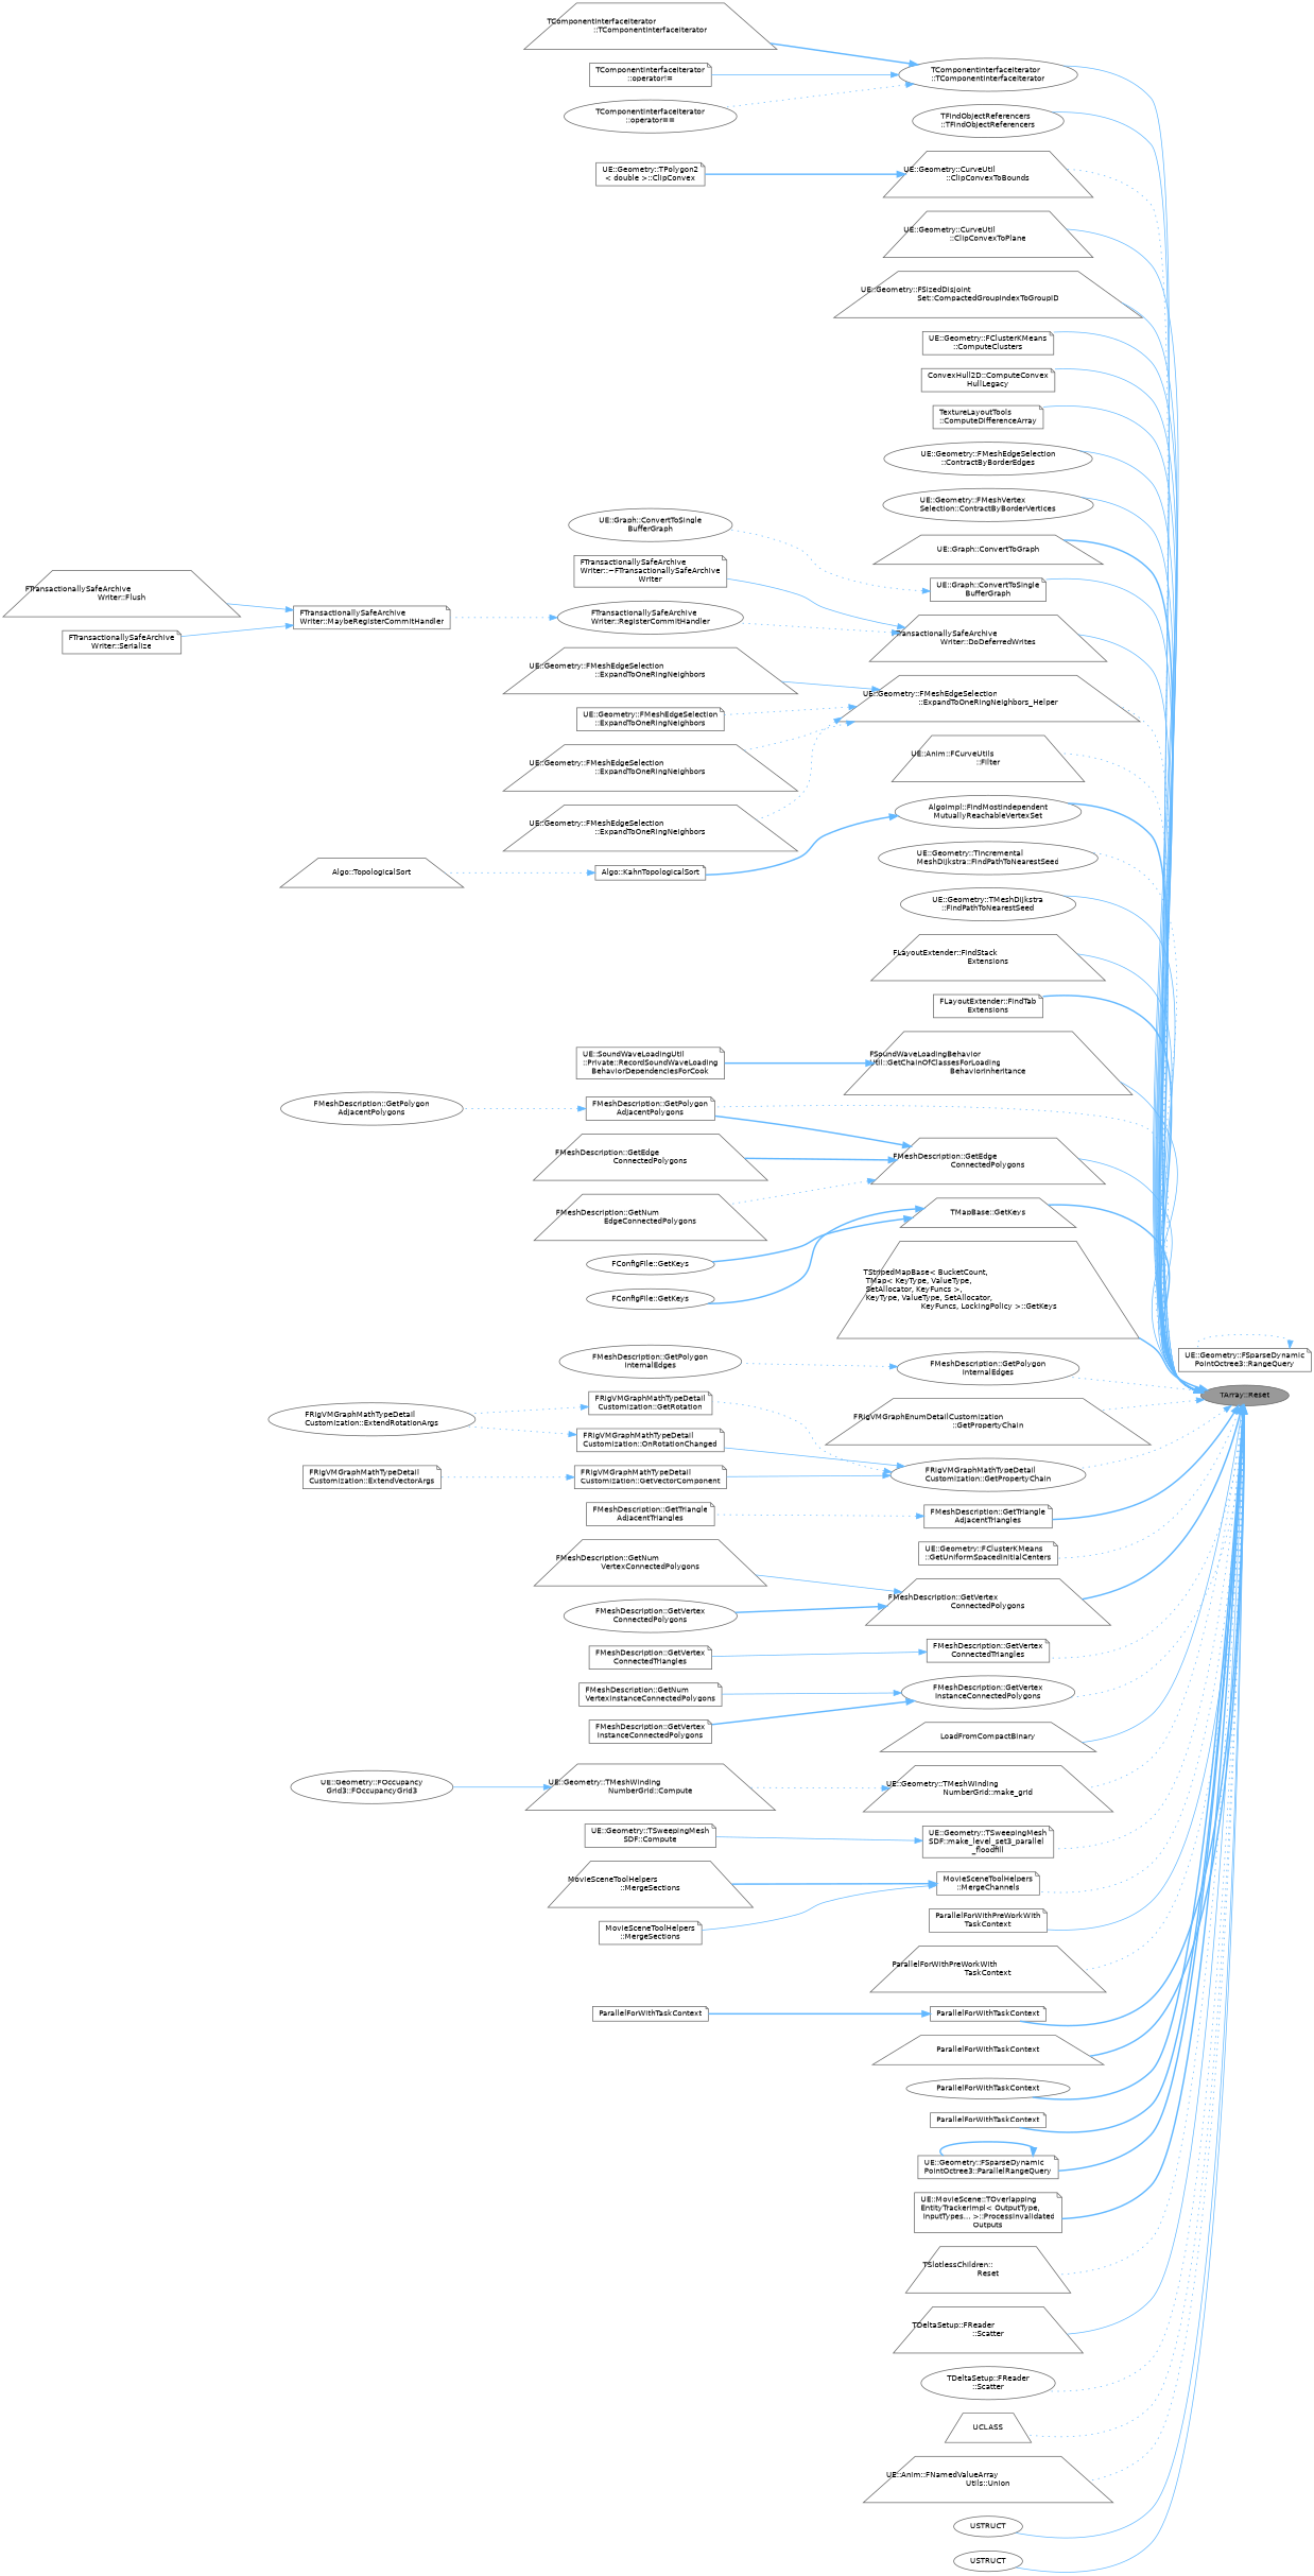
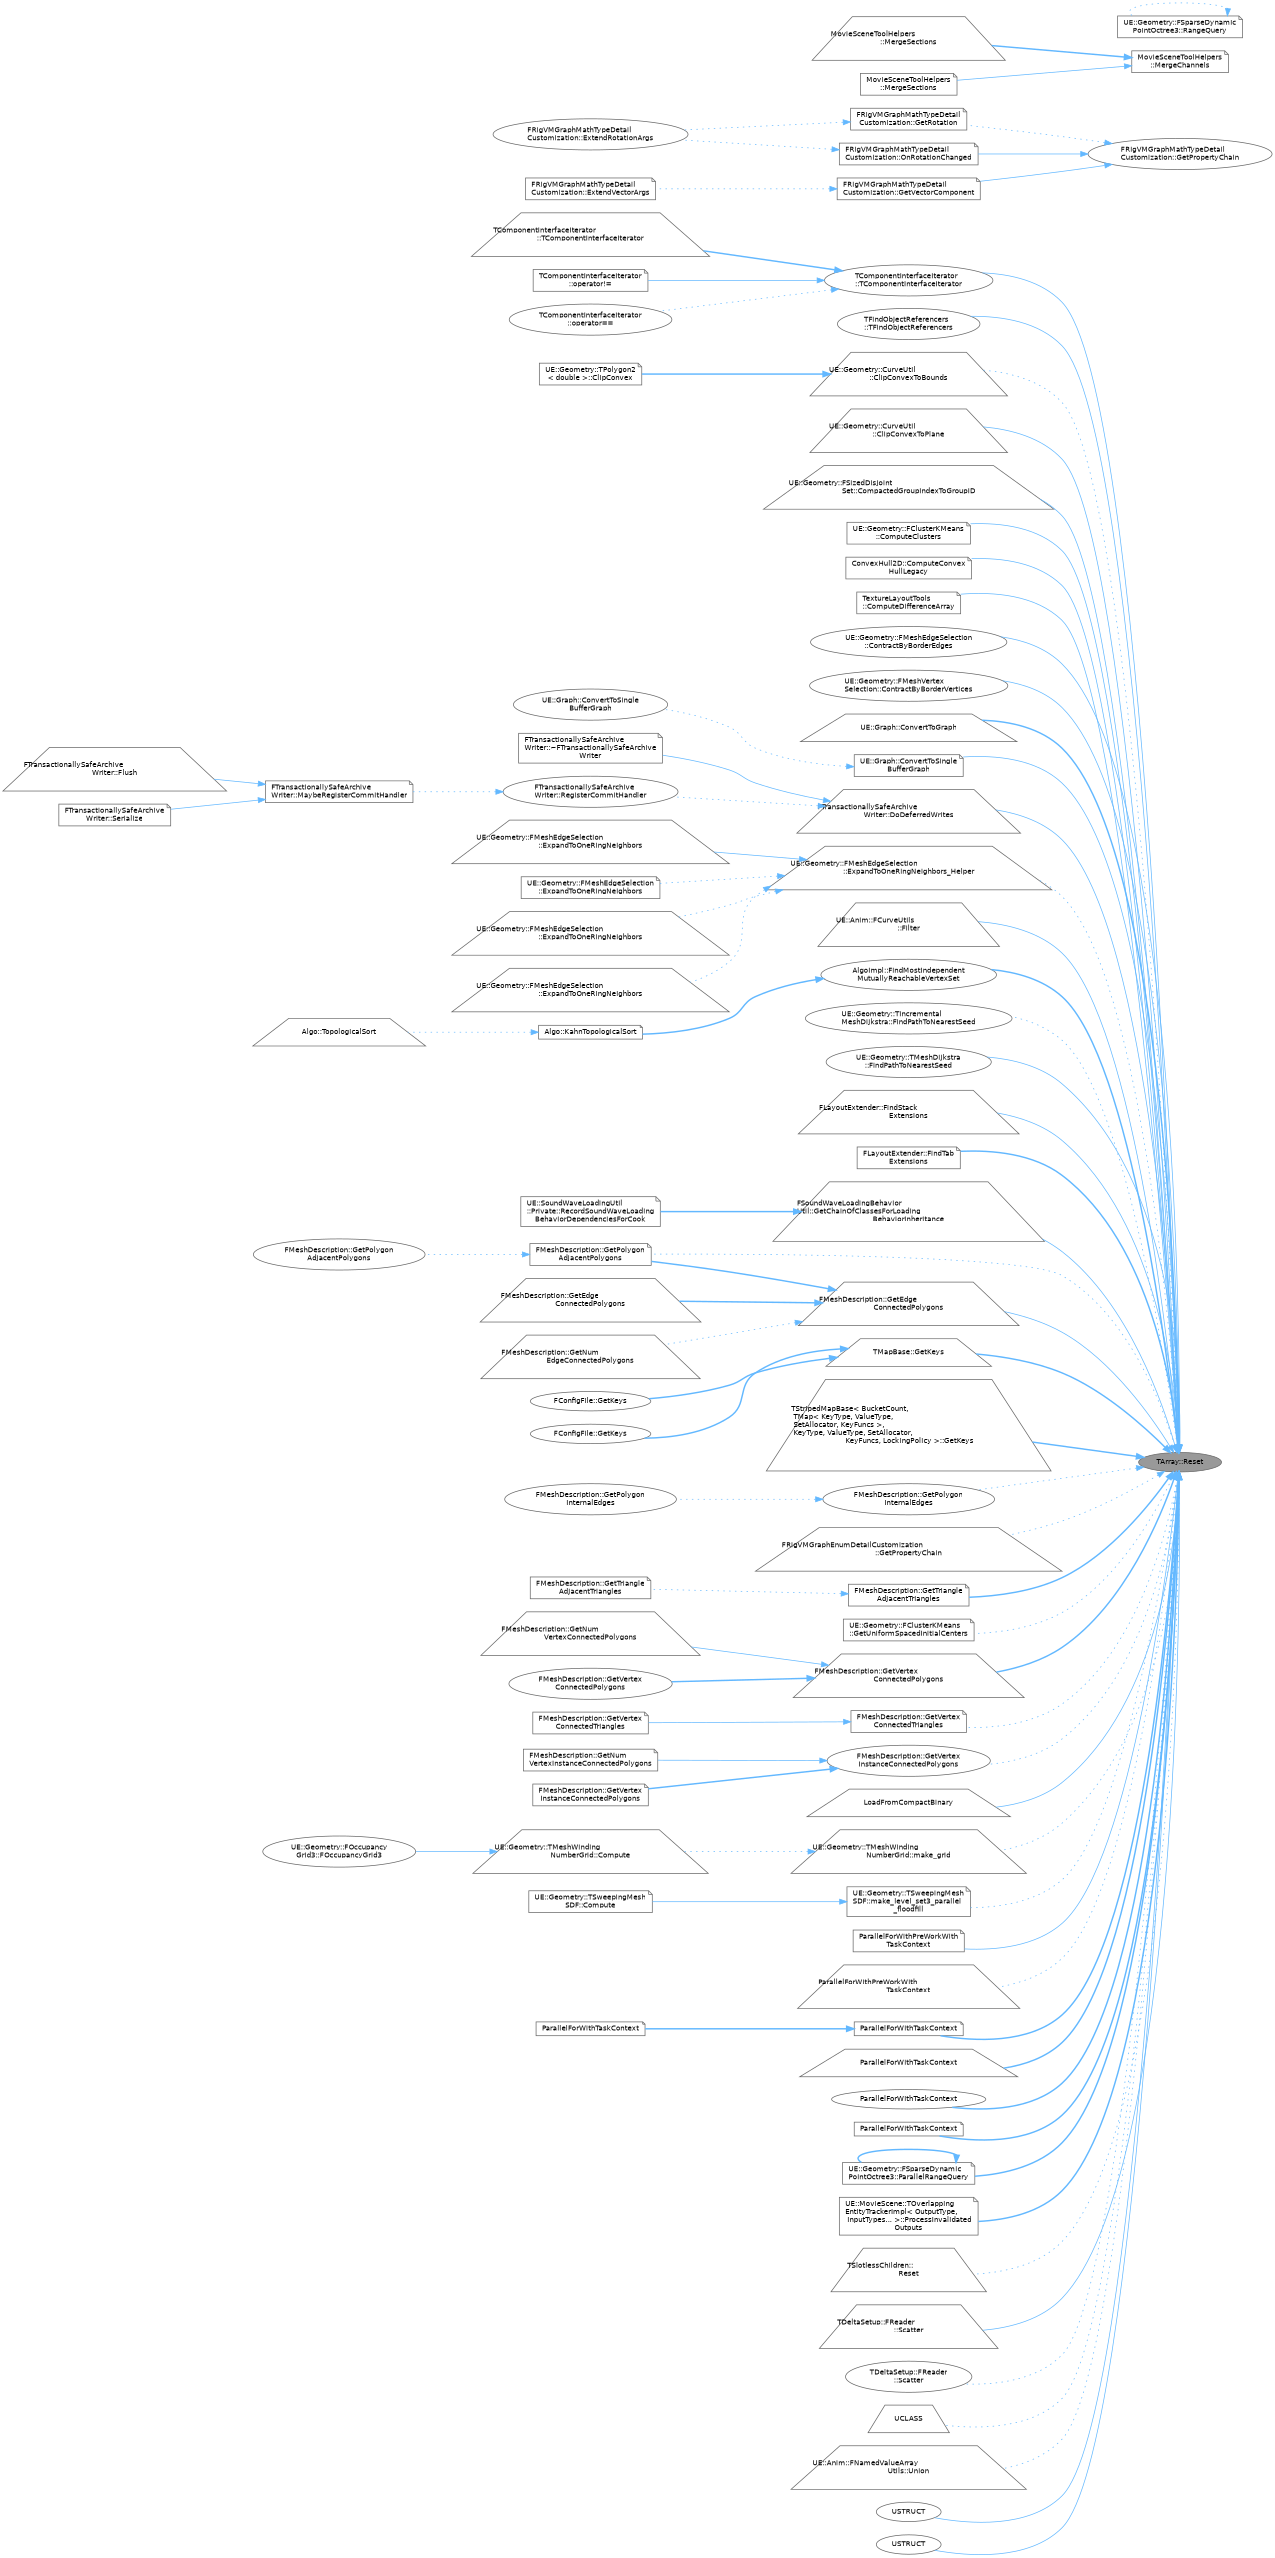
  digraph {
    rankdir=RL
    node [color=grey40 fillcolor=white fontname=Helvetica fontsize=10 shape=note style=filled]
    edge [color=steelblue1 dir=back fontname=Helvetica fontsize=10 labelfontname=Helvetica labelfontsize=10 style=dotted]
    n1 [color=gray40 fillcolor=grey60 fontcolor=black height=0.2 label="TArray::Reset" shape=ellipse width=0.4]
    n2 [height=0.2 label="TComponentInterfaceIterator\l::TComponentInterfaceIterator" shape=ellipse width=0.4]
    n3 [height=0.2 label="TFindObjectReferencers\l::TFindObjectReferencers" shape=ellipse width=0.4]
    n4 [height=0.2 label="UE::Geometry::CurveUtil\l::ClipConvexToBounds" shape=trapezium width=0.4]
    n5 [height=0.2 label="UE::Geometry::CurveUtil\l::ClipConvexToPlane" shape=trapezium width=0.4]
    n6 [height=0.2 label="UE::Geometry::FSizedDisjoint\lSet::CompactedGroupIndexToGroupID" shape=trapezium width=0.4]
    n7 [height=0.2 label="UE::Geometry::FClusterKMeans\l::ComputeClusters" width=0.4]
    n8 [height=0.2 label="ConvexHull2D::ComputeConvex\lHullLegacy" width=0.4]
    n9 [height=0.2 label="TextureLayoutTools\l::ComputeDifferenceArray" width=0.4]
    n10 [height=0.2 label="UE::Geometry::FMeshEdgeSelection\l::ContractByBorderEdges" shape=ellipse width=0.4]
    n11 [height=0.2 label="UE::Geometry::FMeshVertex\lSelection::ContractByBorderVertices" shape=ellipse width=0.4]
    n12 [height=0.2 label="UE::Graph::ConvertToGraph" shape=trapezium width=0.4]
    n13 [height=0.2 label="UE::Graph::ConvertToSingle\lBufferGraph" width=0.4]
    n14 [height=0.2 label="FTransactionallySafeArchive\lWriter::DoDeferredWrites" shape=trapezium width=0.4]
    n15 [height=0.2 label="UE::Geometry::FMeshEdgeSelection\l::ExpandToOneRingNeighbors_Helper" shape=trapezium width=0.4]
    n16 [height=0.2 label="UE::Anim::FCurveUtils\l::Filter" shape=trapezium width=0.4]
    n17 [height=0.2 label="AlgoImpl::FindMostIndependent\lMutuallyReachableVertexSet" shape=ellipse width=0.4]
    n18 [height=0.2 label="UE::Geometry::TIncremental\lMeshDijkstra::FindPathToNearestSeed" shape=ellipse width=0.4]
    n19 [height=0.2 label="UE::Geometry::TMeshDijkstra\l::FindPathToNearestSeed" shape=ellipse width=0.4]
    n20 [height=0.2 label="FLayoutExtender::FindStack\lExtensions" shape=trapezium width=0.4]
    n21 [height=0.2 label="FLayoutExtender::FindTab\lExtensions" width=0.4]
    n22 [height=0.2 label="FSoundWaveLoadingBehavior\lUtil::GetChainOfClassesForLoading\lBehaviorInheritance" shape=trapezium width=0.4]
    n23 [height=0.2 label="FMeshDescription::GetEdge\lConnectedPolygons" shape=trapezium width=0.4]
    n24 [height=0.2 label="FMeshDescription::GetPolygon\lAdjacentPolygons" width=0.4]
    n25 [height=0.2 label="TMapBase::GetKeys" shape=trapezium width=0.4]
    n26 [height=0.2 label="TStripedMapBase\< BucketCount,\l TMap\< KeyType, ValueType,\l SetAllocator, KeyFuncs \>,\l KeyType, ValueType, SetAllocator,\l KeyFuncs, LockingPolicy \>::GetKeys" shape=trapezium width=0.4]
    n27 [height=0.2 label="FMeshDescription::GetPolygon\lInternalEdges" shape=ellipse width=0.4]
    n28 [height=0.2 label="FRigVMGraphEnumDetailCustomization\l::GetPropertyChain" shape=trapezium width=0.4]
    n29 [height=0.2 label="FRigVMGraphMathTypeDetail\lCustomization::GetPropertyChain" shape=ellipse width=0.4]
    n30 [height=0.2 label="FMeshDescription::GetTriangle\lAdjacentTriangles" width=0.4]
    n31 [height=0.2 label="UE::Geometry::FClusterKMeans\l::GetUniformSpacedInitialCenters" width=0.4]
    n32 [height=0.2 label="FMeshDescription::GetVertex\lConnectedPolygons" shape=trapezium width=0.4]
    n33 [height=0.2 label="FMeshDescription::GetVertex\lConnectedTriangles" width=0.4]
    n34 [height=0.2 label="FMeshDescription::GetVertex\lInstanceConnectedPolygons" shape=ellipse width=0.4]
    n35 [height=0.2 label=LoadFromCompactBinary shape=trapezium width=0.4]
    n36 [height=0.2 label="UE::Geometry::TMeshWinding\lNumberGrid::make_grid" shape=trapezium width=0.4]
    n37 [height=0.2 label="UE::Geometry::TSweepingMesh\lSDF::make_level_set3_parallel\l_floodfill" width=0.4]
    n38 [height=0.2 label="MovieSceneToolHelpers\l::MergeChannels" width=0.4]
    n39 [height=0.2 label="ParallelForWithPreWorkWith\lTaskContext" width=0.4]
    n40 [height=0.2 label="ParallelForWithPreWorkWith\lTaskContext" shape=trapezium width=0.4]
    n41 [height=0.2 label=ParallelForWithTaskContext width=0.4]
    n42 [height=0.2 label=ParallelForWithTaskContext shape=trapezium width=0.4]
    n43 [height=0.2 label=ParallelForWithTaskContext shape=ellipse width=0.4]
    n44 [height=0.2 label=ParallelForWithTaskContext width=0.4]
    n45 [height=0.2 label="UE::Geometry::FSparseDynamic\lPointOctree3::ParallelRangeQuery" width=0.4]
    n46 [height=0.2 label="UE::MovieScene::TOverlapping\lEntityTrackerImpl\< OutputType,\l InputTypes... \>::ProcessInvalidated\lOutputs" width=0.4]
    n47 [height=0.2 label="TSlotlessChildren::\lReset" shape=trapezium width=0.4]
    n48 [height=0.2 label="TDeltaSetup::FReader\l::Scatter" shape=trapezium width=0.4]
    n49 [height=0.2 label="TDeltaSetup::FReader\l::Scatter" shape=ellipse width=0.4]
    n50 [height=0.2 label=UCLASS shape=trapezium width=0.4]
    n51 [height=0.2 label="UE::Anim::FNamedValueArray\lUtils::Union" shape=trapezium width=0.4]
    n52 [height=0.2 label=USTRUCT shape=ellipse width=0.4]
    n53 [height=0.2 label=USTRUCT shape=ellipse width=0.4]
    n54 [height=0.2 label="TComponentInterfaceIterator\l::TComponentInterfaceIterator" shape=trapezium width=0.4]
    n55 [height=0.2 label="TComponentInterfaceIterator\l::operator!=" width=0.4]
    n56 [height=0.2 label="TComponentInterfaceIterator\l::operator==" shape=ellipse width=0.4]
    n57 [height=0.2 label="UE::Geometry::TPolygon2\l\< double \>::ClipConvex" width=0.4]
    n58 [height=0.2 label="UE::Graph::ConvertToSingle\lBufferGraph" shape=ellipse width=0.4]
    n59 [height=0.2 label="FTransactionallySafeArchive\lWriter::~FTransactionallySafeArchive\lWriter" width=0.4]
    n60 [height=0.2 label="FTransactionallySafeArchive\lWriter::RegisterCommitHandler" shape=ellipse width=0.4]
    n61 [height=0.2 label="UE::Geometry::FMeshEdgeSelection\l::ExpandToOneRingNeighbors" shape=trapezium width=0.4]
    n62 [height=0.2 label="UE::Geometry::FMeshEdgeSelection\l::ExpandToOneRingNeighbors" width=0.4]
    n63 [height=0.2 label="UE::Geometry::FMeshEdgeSelection\l::ExpandToOneRingNeighbors" shape=trapezium width=0.4]
    n64 [height=0.2 label="UE::Geometry::FMeshEdgeSelection\l::ExpandToOneRingNeighbors" shape=trapezium width=0.4]
    n65 [height=0.2 label="Algo::KahnTopologicalSort" width=0.4]
    n66 [height=0.2 label="UE::SoundWaveLoadingUtil\l::Private::RecordSoundWaveLoading\lBehaviorDependenciesForCook" width=0.4]
    n67 [height=0.2 label="FMeshDescription::GetEdge\lConnectedPolygons" shape=trapezium width=0.4]
    n68 [height=0.2 label="FMeshDescription::GetNum\lEdgeConnectedPolygons" shape=trapezium width=0.4]
    n69 [height=0.2 label="FMeshDescription::GetPolygon\lAdjacentPolygons" shape=ellipse width=0.4]
    n70 [height=0.2 label="FConfigFile::GetKeys" shape=ellipse width=0.4]
    n71 [height=0.2 label="FConfigFile::GetKeys" shape=ellipse width=0.4]
    n72 [height=0.2 label="FMeshDescription::GetPolygon\lInternalEdges" shape=ellipse width=0.4]
    n73 [height=0.2 label="FRigVMGraphMathTypeDetail\lCustomization::GetRotation" width=0.4]
    n74 [height=0.2 label="FRigVMGraphMathTypeDetail\lCustomization::GetVectorComponent" width=0.4]
    n75 [height=0.2 label="FRigVMGraphMathTypeDetail\lCustomization::OnRotationChanged" width=0.4]
    n76 [height=0.2 label="FMeshDescription::GetTriangle\lAdjacentTriangles" width=0.4]
    n77 [height=0.2 label="FMeshDescription::GetNum\lVertexConnectedPolygons" shape=trapezium width=0.4]
    n78 [height=0.2 label="FMeshDescription::GetVertex\lConnectedPolygons" shape=ellipse width=0.4]
    n79 [height=0.2 label="FMeshDescription::GetVertex\lConnectedTriangles" width=0.4]
    n80 [height=0.2 label="FMeshDescription::GetNum\lVertexInstanceConnectedPolygons" width=0.4]
    n81 [height=0.2 label="FMeshDescription::GetVertex\lInstanceConnectedPolygons" width=0.4]
    n82 [height=0.2 label="UE::Geometry::TMeshWinding\lNumberGrid::Compute" shape=trapezium width=0.4]
    n83 [height=0.2 label="UE::Geometry::TSweepingMesh\lSDF::Compute" width=0.4]
    n84 [height=0.2 label="MovieSceneToolHelpers\l::MergeSections" shape=trapezium width=0.4]
    n85 [height=0.2 label="MovieSceneToolHelpers\l::MergeSections" width=0.4]
    n86 [height=0.2 label=ParallelForWithTaskContext width=0.4]
    n87 [height=0.2 label="UE::Geometry::FSparseDynamic\lPointOctree3::RangeQuery" width=0.4]
    n88 [height=0.2 label="FTransactionallySafeArchive\lWriter::MaybeRegisterCommitHandler" width=0.4]
    n89 [height=0.2 label="FTransactionallySafeArchive\lWriter::Flush" shape=trapezium width=0.4]
    n90 [height=0.2 label="FTransactionallySafeArchive\lWriter::Serialize" width=0.4]
    n91 [height=0.2 label="Algo::TopologicalSort" shape=trapezium width=0.4]
    n92 [height=0.2 label="FRigVMGraphMathTypeDetail\lCustomization::ExtendRotationArgs" shape=ellipse width=0.4]
    n93 [height=0.2 label="FRigVMGraphMathTypeDetail\lCustomization::ExtendVectorArgs" width=0.4]
    n94 [height=0.2 label="UE::Geometry::FOccupancy\lGrid3::FOccupancyGrid3" shape=ellipse width=0.4]
    n1 -> n2 [style=solid]
    n1 -> n3 [style=solid]
    n1 -> n4
    n1 -> n5 [style=solid]
    n1 -> n6 [style=solid]
    n1 -> n7 [style=solid]
    n1 -> n8 [style=solid]
    n1 -> n9 [style=solid]
    n1 -> n10 [style=solid]
    n1 -> n11 [style=solid]
    n1 -> n12 [style=bold]
    n1 -> n13 [style=solid]
    n1 -> n14 [style=solid]
    n1 -> n15
-   n1 -> n16
+   n1 -> n16 [style=solid]
    n1 -> n17 [style=bold]
    n1 -> n18
    n1 -> n19 [style=solid]
    n1 -> n20 [style=solid]
    n1 -> n21 [style=bold]
    n1 -> n22 [style=solid]
    n1 -> n23 [style=solid]
    n1 -> n24
    n1 -> n25 [style=bold]
    n1 -> n26 [style=bold]
    n1 -> n27
    n1 -> n28
-   n1 -> n29
    n1 -> n30 [style=bold]
    n1 -> n31
    n1 -> n32 [style=bold]
    n1 -> n33
    n1 -> n34
    n1 -> n35 [style=solid]
    n1 -> n36
    n1 -> n37
-   n1 -> n38
    n1 -> n39 [style=solid]
    n1 -> n40
    n1 -> n41 [style=bold]
    n1 -> n42 [style=bold]
    n1 -> n43 [style=bold]
    n1 -> n44 [style=bold]
    n1 -> n45 [style=bold]
    n1 -> n46 [style=bold]
    n1 -> n47
    n1 -> n48 [style=solid]
    n1 -> n49
    n1 -> n50
    n1 -> n51
    n1 -> n52 [style=solid]
    n1 -> n53 [style=solid]
    n2 -> n54 [style=bold]
    n2 -> n55 [style=solid]
    n2 -> n56
    n4 -> n57 [style=bold]
    n13 -> n58
    n14 -> n59 [style=solid]
    n14 -> n60
    n15 -> n61 [style=solid]
    n15 -> n62
    n15 -> n63
    n15 -> n64
    n17 -> n65 [style=bold]
    n22 -> n66 [style=bold]
    n23 -> n24 [style=bold]
    n23 -> n67 [style=bold]
    n23 -> n68
    n24 -> n69
    n25 -> n70 [style=bold]
    n25 -> n71 [style=bold]
    n27 -> n72
    n29 -> n73
    n29 -> n74 [style=solid]
    n29 -> n75 [style=solid]
    n30 -> n76
    n32 -> n77 [style=solid]
    n32 -> n78 [style=bold]
    n33 -> n79 [style=solid]
    n34 -> n80 [style=solid]
    n34 -> n81 [style=bold]
    n36 -> n82
    n37 -> n83 [style=solid]
    n38 -> n84 [style=bold]
    n38 -> n85 [style=solid]
    n41 -> n86 [style=bold]
    n45 -> n45 [style=bold]
    n60 -> n88
    n65 -> n91
    n73 -> n92
    n74 -> n93
    n75 -> n92
    n82 -> n94 [style=solid]
    n87 -> n87
    n88 -> n89 [style=solid]
    n88 -> n90 [style=solid]
  }
